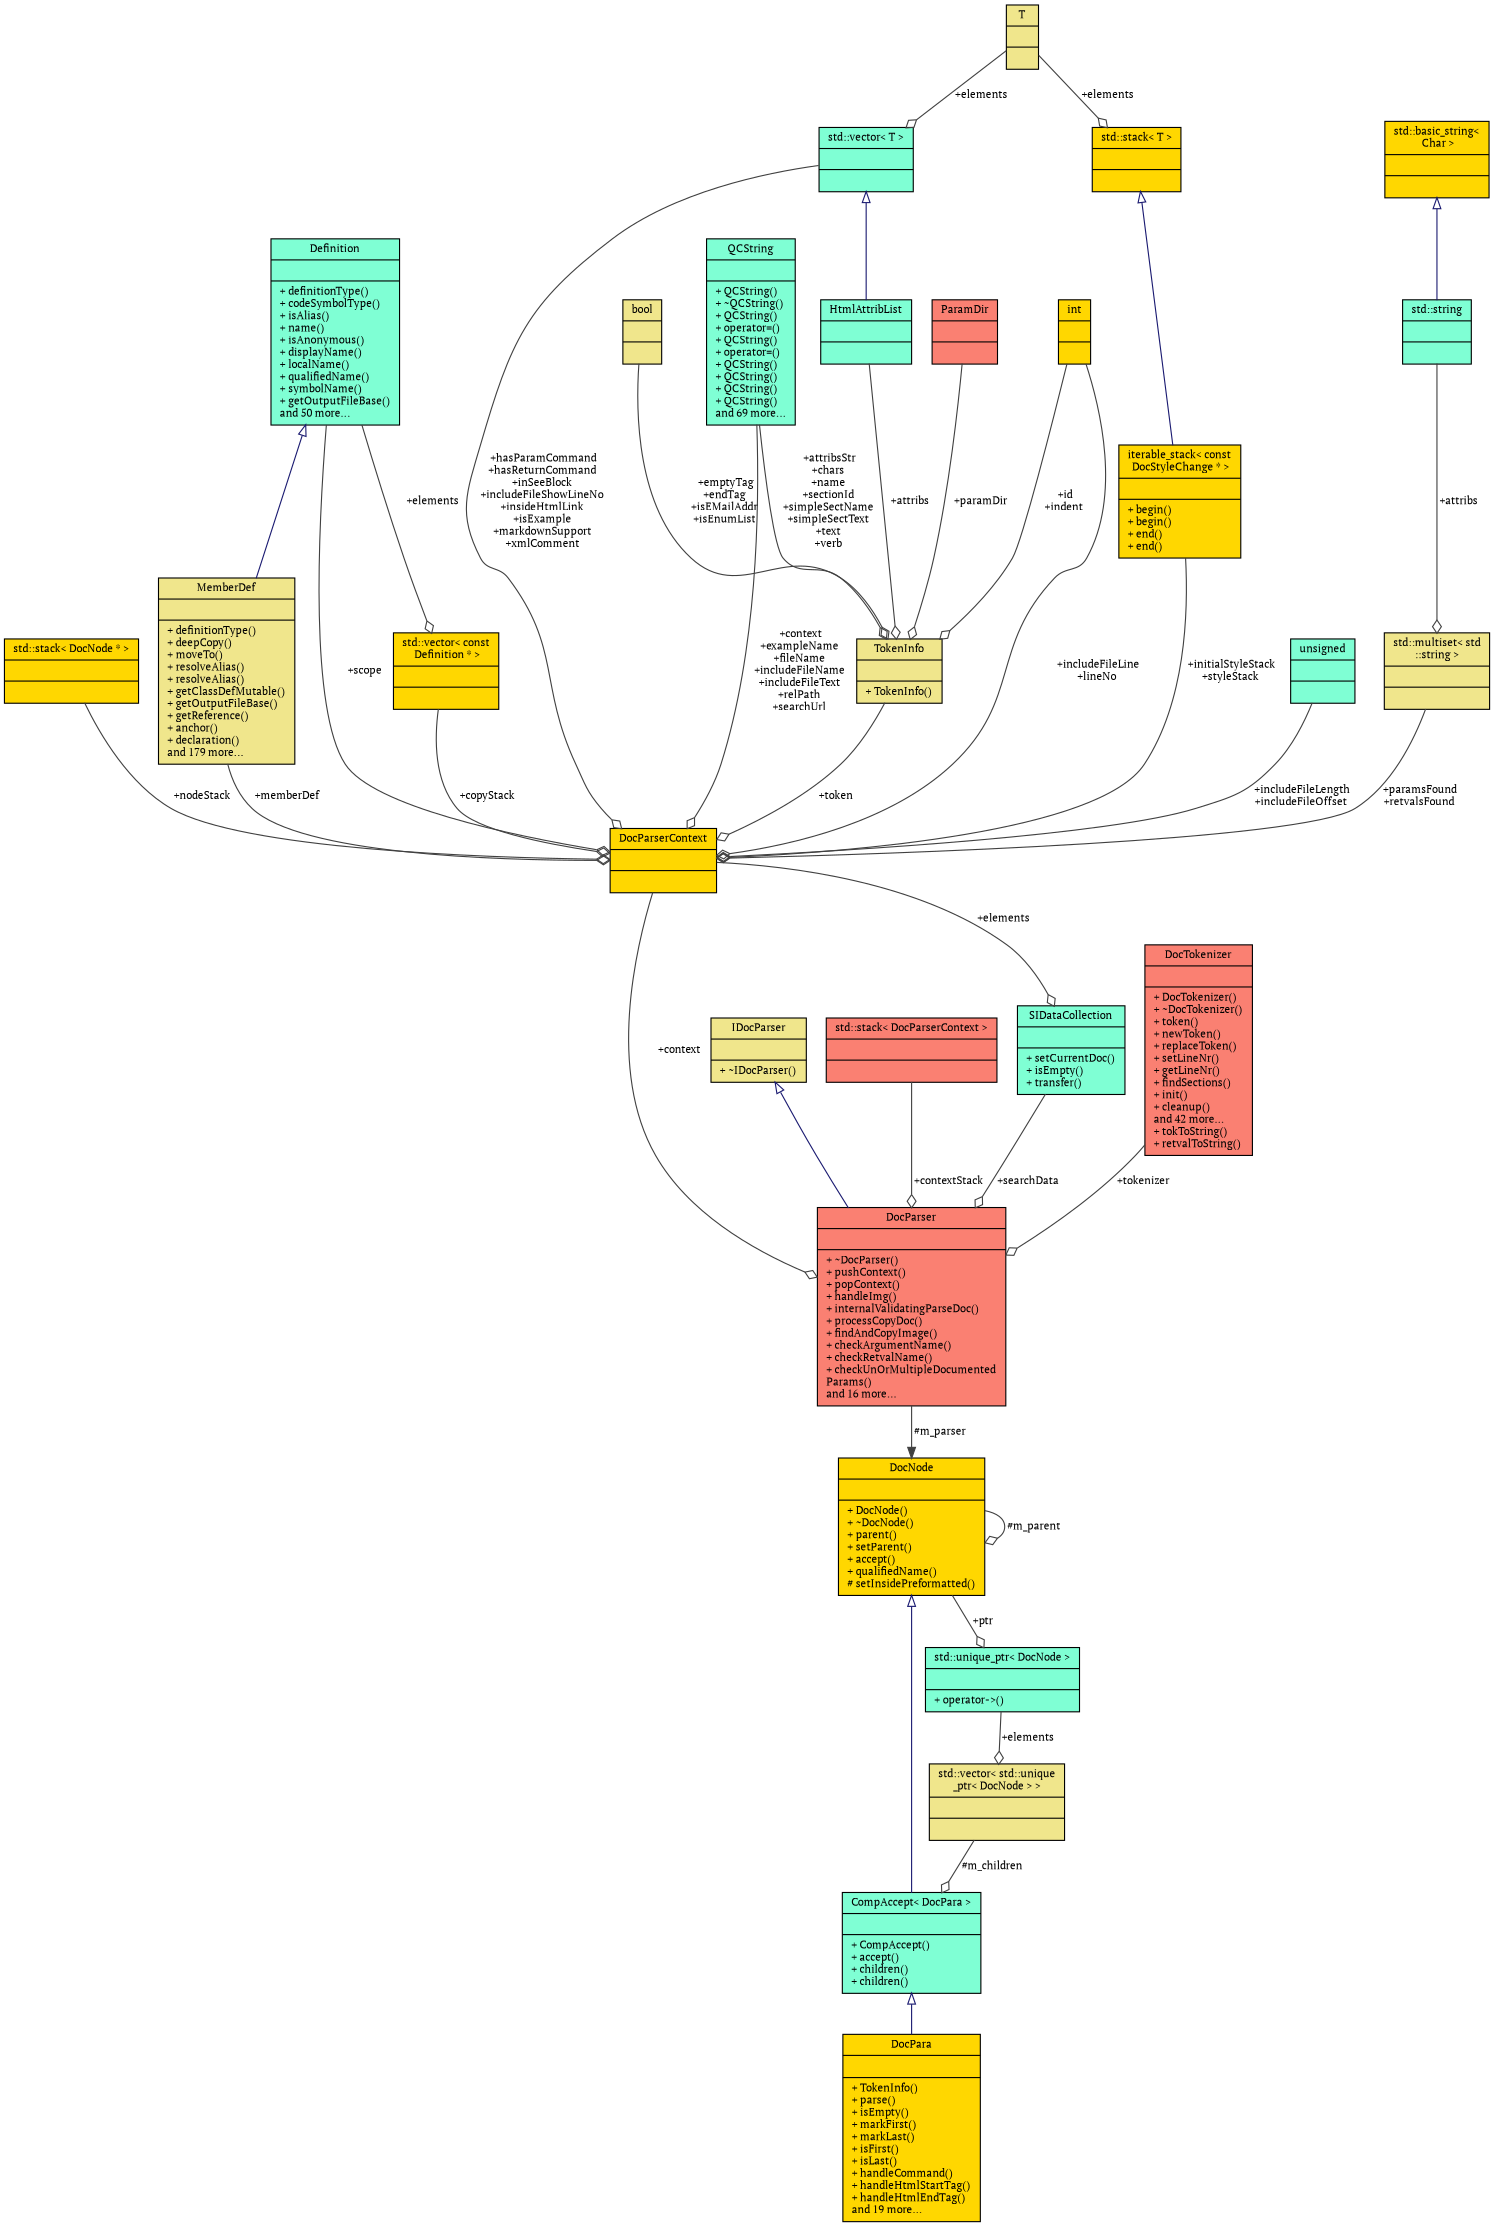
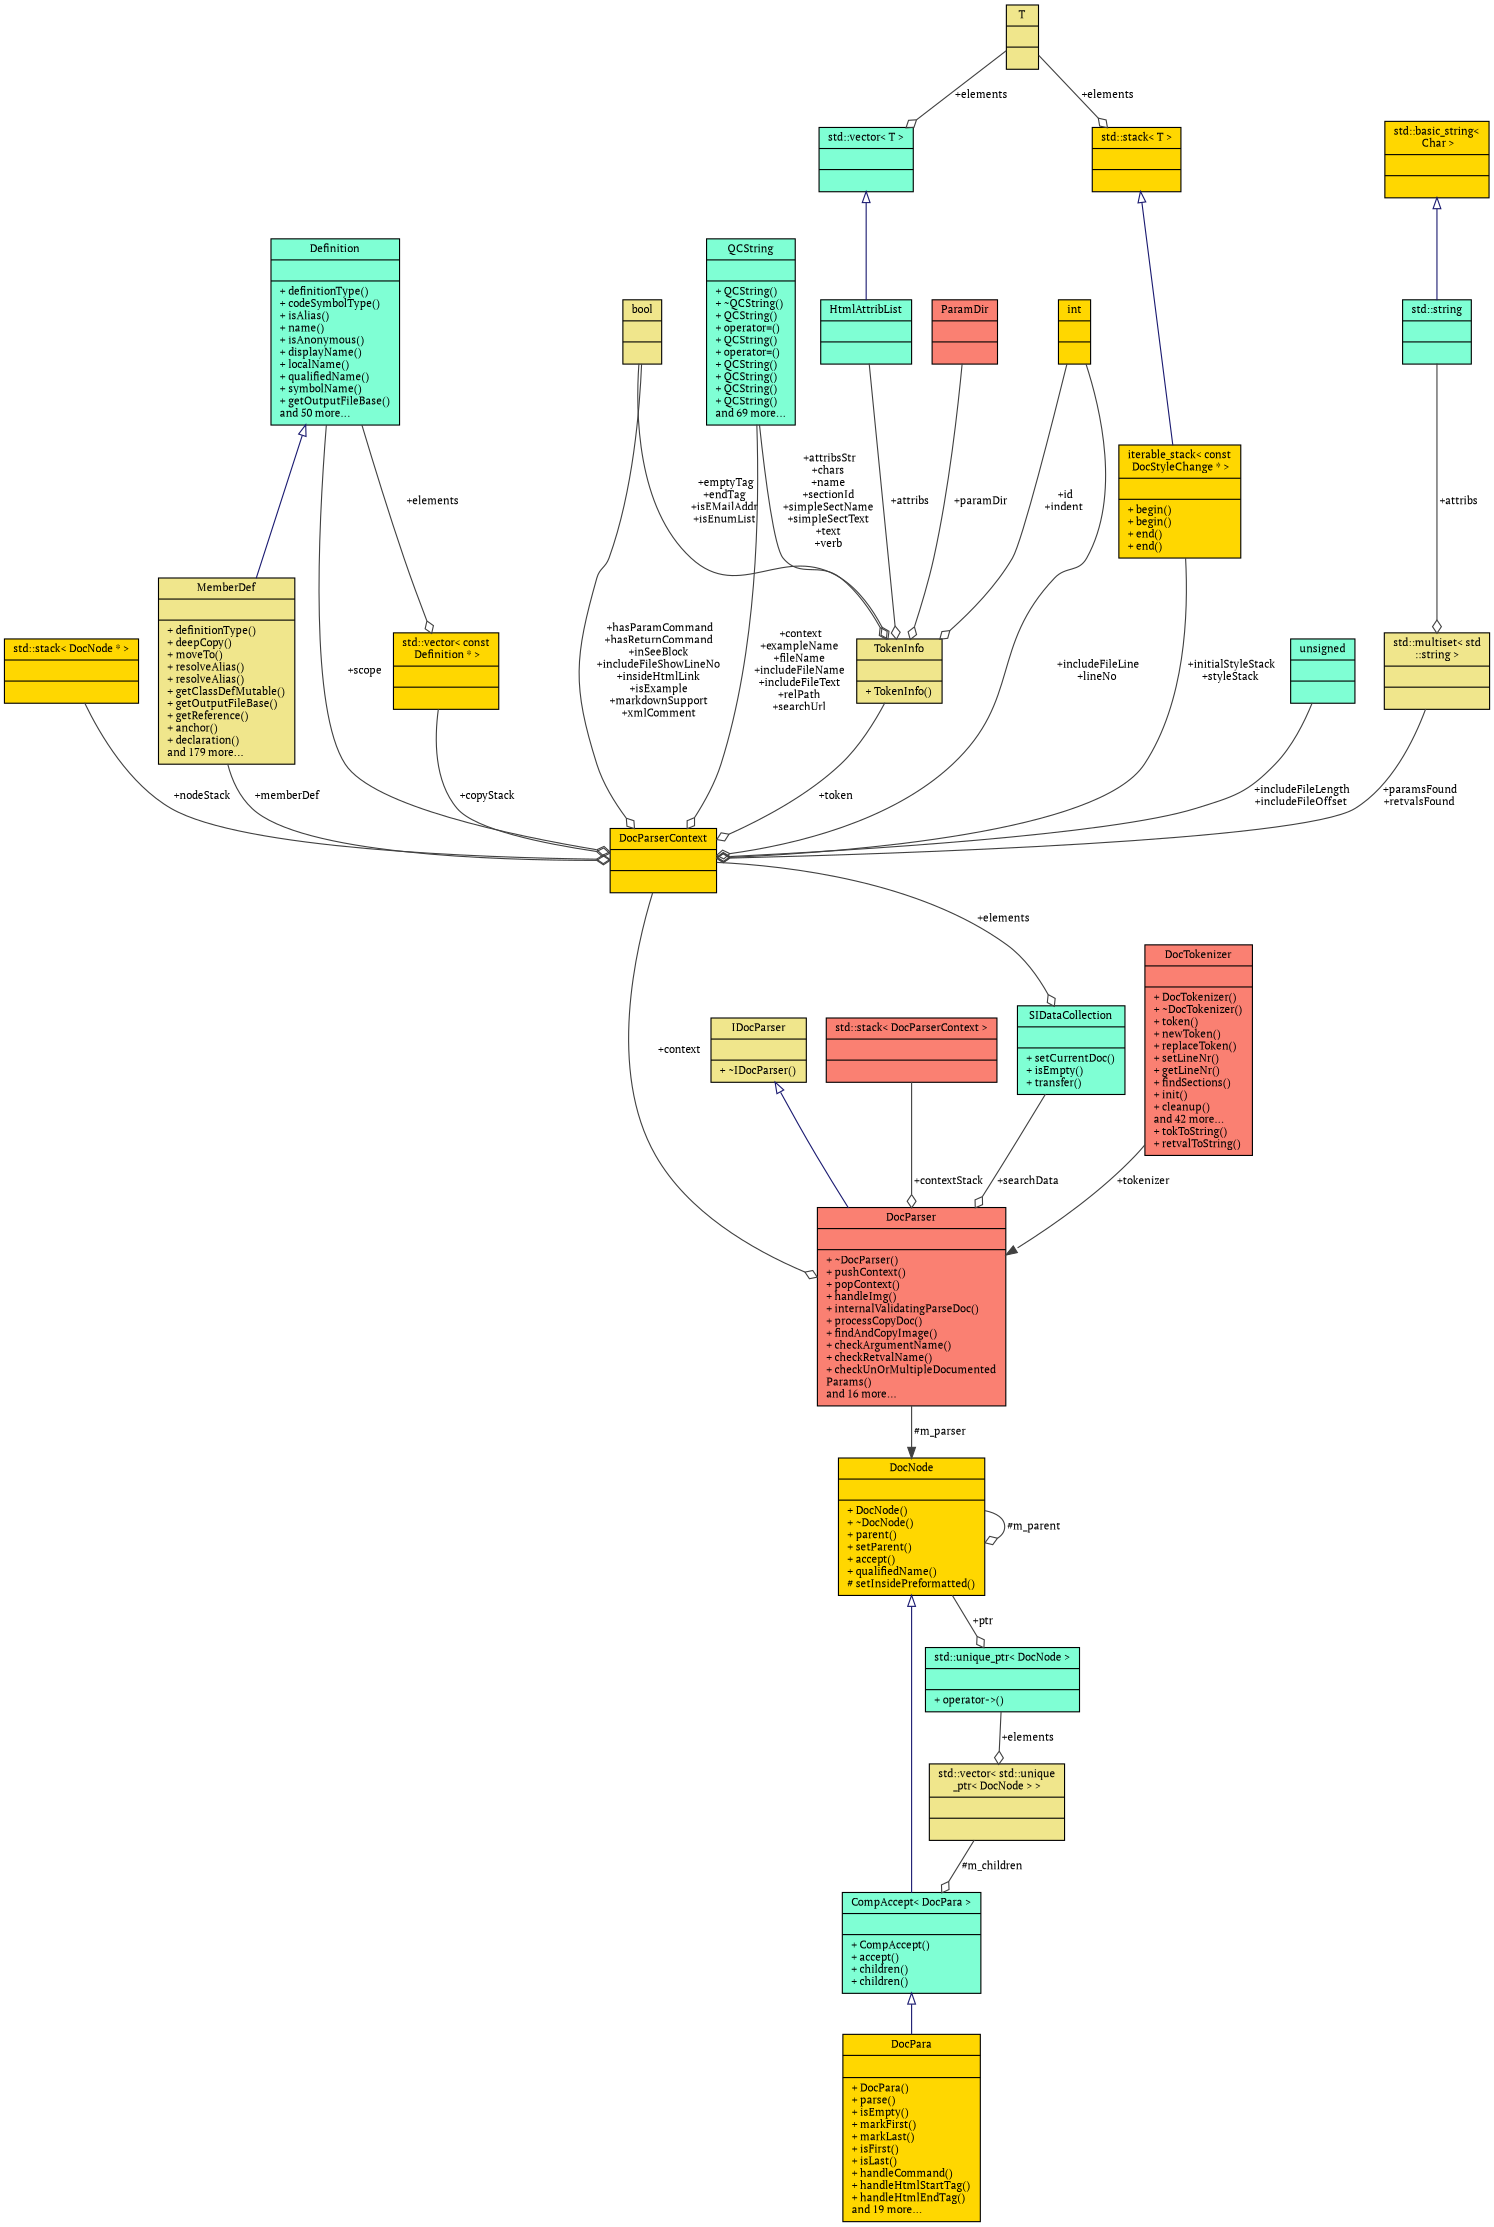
  digraph {
    fontname="PT Serif"
    node [color=black fillcolor=gold fontname="PT Serif" fontsize=10 shape=record style=filled]
    edge [color=grey25 fontname="PT Serif" fontsize=10 labelfontname=Helvetica labelfontsize=10 style=solid arrowhead=odiamond]
-   n1 [fontcolor=black height=0.2 label="{DocPara\n||+ TokenInfo()\l+ parse()\l+ isEmpty()\l+ markFirst()\l+ markLast()\l+ isFirst()\l+ isLast()\l+ handleCommand()\l+ handleHtmlStartTag()\l+ handleHtmlEndTag()\land 19 more...\l}" width=0.4]
+   n1 [fontcolor=black height=0.2 label="{DocPara\n||+ DocPara()\l+ parse()\l+ isEmpty()\l+ markFirst()\l+ markLast()\l+ isFirst()\l+ isLast()\l+ handleCommand()\l+ handleHtmlStartTag()\l+ handleHtmlEndTag()\land 19 more...\l}" width=0.4]
    n2 [fillcolor=aquamarine height=0.2 label="{CompAccept\< DocPara \>\n||+ CompAccept()\l+ accept()\l+ children()\l+ children()\l}" width=0.4]
    n3 [height=0.2 label="{DocNode\n||+ DocNode()\l+ ~DocNode()\l+ parent()\l+ setParent()\l+ accept()\l+ qualifiedName()\l# setInsidePreformatted()\l}" width=0.4]
    n4 [fillcolor=aquamarine height=0.2 label="{std::unique_ptr\< DocNode \>\n||+ operator-\>()\l}" width=0.4]
    n5 [height=0.2 label="{std::stack\< DocNode * \>\n||}" width=0.4]
    n6 [height=0.2 label="{DocParserContext\n||}" width=0.4]
    n7 [fillcolor=khaki height=0.2 label="{std::vector\< std::unique\l_ptr\< DocNode \> \>\n||}" width=0.4]
    n8 [fillcolor=salmon height=0.2 label="{DocParser\n||+ ~DocParser()\l+ pushContext()\l+ popContext()\l+ handleImg()\l+ internalValidatingParseDoc()\l+ processCopyDoc()\l+ findAndCopyImage()\l+ checkArgumentName()\l+ checkRetvalName()\l+ checkUnOrMultipleDocumented\lParams()\land 16 more...\l}" width=0.4]
    n9 [fillcolor=khaki height=0.2 label="{IDocParser\n||+ ~IDocParser()\l}" width=0.4]
    n10 [fillcolor=salmon height=0.2 label="{std::stack\< DocParserContext \>\n||}" width=0.4]
    n11 [fillcolor=aquamarine height=0.2 label="{SIDataCollection\n||+ setCurrentDoc()\l+ isEmpty()\l+ transfer()\l}" width=0.4]
    n12 [fillcolor=aquamarine height=0.2 label="{Definition\n||+ definitionType()\l+ codeSymbolType()\l+ isAlias()\l+ name()\l+ isAnonymous()\l+ displayName()\l+ localName()\l+ qualifiedName()\l+ symbolName()\l+ getOutputFileBase()\land 50 more...\l}" width=0.4]
    n13 [height=0.2 label="{std::vector\< const\l Definition * \>\n||}" width=0.4]
    n14 [fillcolor=khaki height=0.2 label="{MemberDef\n||+ definitionType()\l+ deepCopy()\l+ moveTo()\l+ resolveAlias()\l+ resolveAlias()\l+ getClassDefMutable()\l+ getOutputFileBase()\l+ getReference()\l+ anchor()\l+ declaration()\land 179 more...\l}" width=0.4]
    n15 [fillcolor=aquamarine height=0.2 label="{QCString\n||+ QCString()\l+ ~QCString()\l+ QCString()\l+ operator=()\l+ QCString()\l+ operator=()\l+ QCString()\l+ QCString()\l+ QCString()\l+ QCString()\land 69 more...\l}" width=0.4]
    n16 [fillcolor=khaki height=0.2 label="{TokenInfo\n||+ TokenInfo()\l}" width=0.4]
    n17 [fillcolor=khaki height=0.2 label="{bool\n||}" width=0.4]
    n18 [height=0.2 label="{iterable_stack\< const\l DocStyleChange * \>\n||+ begin()\l+ begin()\l+ end()\l+ end()\l}" width=0.4]
    n19 [height=0.2 label="{std::stack\< T \>\n||}" width=0.4]
    n20 [fillcolor=khaki height=0.2 label="{T\n||}" width=0.4]
    n21 [fillcolor=aquamarine height=0.2 label="{std::vector\< T \>\n||}" width=0.4]
    n22 [fillcolor=aquamarine height=0.2 label="{HtmlAttribList\n||}" width=0.4]
    n23 [fillcolor=khaki height=0.2 label="{std::multiset\< std\l::string \>\n||}" width=0.4]
    n24 [fillcolor=aquamarine height=0.2 label="{std::string\n||}" width=0.4]
    n25 [height=0.2 label="{std::basic_string\<\l Char \>\n||}" width=0.4]
    n26 [fillcolor=aquamarine height=0.2 label="{unsigned\n||}" width=0.4]
    n27 [height=0.2 label="{int\n||}" width=0.4]
    n28 [fillcolor=salmon height=0.2 label="{ParamDir\n||}" width=0.4]
    n29 [fillcolor=salmon height=0.2 label="{DocTokenizer\n||+ DocTokenizer()\l+ ~DocTokenizer()\l+ token()\l+ newToken()\l+ replaceToken()\l+ setLineNr()\l+ getLineNr()\l+ findSections()\l+ init()\l+ cleanup()\land 42 more...\l+ tokToString()\l+ retvalToString()\l}" width=0.4]
    n2 -> n1 [arrowtail=onormal color=midnightblue dir=back arrowhead=""]
    n3 -> n2 [arrowtail=onormal color=midnightblue dir=back arrowhead=""]
    n3 -> n3 [label=" #m_parent"]
    n3 -> n4 [label=" +ptr"]
    n4 -> n7 [label=" +elements"]
    n5 -> n6 [label=" +nodeStack"]
    n6 -> n8 [label=" +context"]
    n6 -> n11 [label=" +elements"]
    n7 -> n2 [label=" #m_children"]
    n8 -> n3 [arrowhead=normal label=" #m_parser"]
    n9 -> n8 [arrowtail=onormal color=midnightblue dir=back arrowhead=""]
    n10 -> n8 [label=" +contextStack"]
    n11 -> n8 [label=" +searchData"]
    n12 -> n6 [label=" +scope"]
    n12 -> n13 [label=" +elements"]
    n12 -> n14 [arrowtail=onormal color=midnightblue dir=back arrowhead=""]
    n13 -> n6 [label=" +copyStack"]
    n14 -> n6 [label=" +memberDef"]
    n15 -> n6 [label=" +context\n+exampleName\n+fileName\n+includeFileName\n+includeFileText\n+relPath\n+searchUrl"]
    n15 -> n16 [label=" +attribsStr\n+chars\n+name\n+sectionId\n+simpleSectName\n+simpleSectText\n+text\n+verb"]
    n16 -> n6 [label=" +token"]
-   n21 -> n6 [label=" +hasParamCommand\n+hasReturnCommand\n+inSeeBlock\n+includeFileShowLineNo\n+insideHtmlLink\n+isExample\n+markdownSupport\n+xmlComment"]
+   n17 -> n6 [label=" +hasParamCommand\n+hasReturnCommand\n+inSeeBlock\n+includeFileShowLineNo\n+insideHtmlLink\n+isExample\n+markdownSupport\n+xmlComment"]
    n17 -> n16 [label=" +emptyTag\n+endTag\n+isEMailAddr\n+isEnumList"]
    n18 -> n6 [label=" +initialStyleStack\n+styleStack"]
    n19 -> n18 [arrowtail=onormal color=midnightblue dir=back arrowhead=""]
    n20 -> n19 [label=" +elements"]
    n20 -> n21 [label=" +elements"]
    n21 -> n22 [arrowtail=onormal color=midnightblue dir=back arrowhead=""]
    n22 -> n16 [label=" +attribs"]
    n23 -> n6 [label=" +paramsFound\n+retvalsFound"]
    n24 -> n23 [label=" +attribs"]
    n25 -> n24 [arrowtail=onormal color=midnightblue dir=back arrowhead=""]
    n26 -> n6 [label=" +includeFileLength\n+includeFileOffset"]
    n27 -> n6 [label=" +includeFileLine\n+lineNo"]
    n27 -> n16 [label=" +id\n+indent"]
    n28 -> n16 [label=" +paramDir"]
-   n29 -> n8 [label=" +tokenizer"]
+   n29 -> n8 [arrowhead=normal label=" +tokenizer"]
  }
